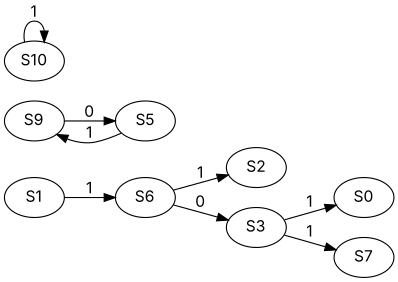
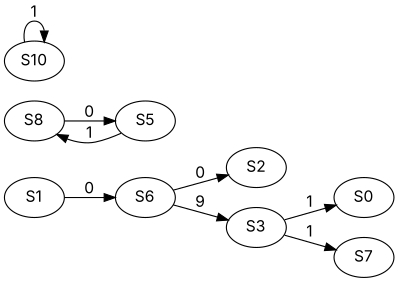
  strict digraph {
    fontname=Inter
    rankdir=LR
    node [fontname=Inter]
    edge [fontname=Inter]
    S6
    S2
    S3
    n4 [label=S0]
    S7
-   S9
+   S9 [label=S8]
    S5
    S1
    S10
-   S6 -> S2 [label=1]
-   S6 -> S3 [label=0]
+   S6 -> S2 [label=0]
+   S6 -> S3 [label=9]
    S3 -> n4 [label=1]
    S3 -> S7 [label=1]
    S9 -> S5 [label=0]
    S5 -> S9 [label=1]
-   S1 -> S6 [label=1]
+   S1 -> S6 [label=0]
    S10 -> S10 [label=1]
  }
